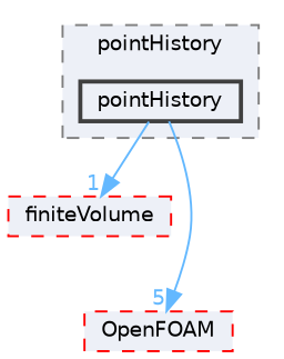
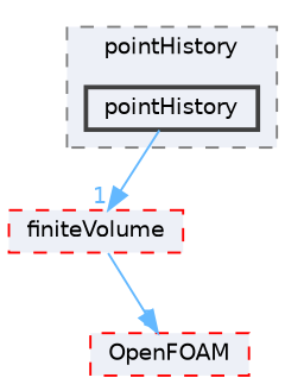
  digraph {
    compound=true
    node [color=red fillcolor="#edf0f7" fontname=Helvetica fontsize=10 shape=box style="filled,dashed"]
    edge [color=steelblue1 fontcolor=steelblue1 fontname=Helvetica fontsize=10 labeldistance=1.5 labelfontname=Helvetica labelfontsize=10]
    n1 [color=grey25 height=0.2 label=pointHistory style="filled,bold" width=0.4]
    n2 [height=0.2 label=finiteVolume width=0.4]
    n3 [height=0.2 label=OpenFOAM width=0.4]
    subgraph cluster_1 {
      bgcolor="#edf0f7"
      fontname=Helvetica
      fontsize=10
      label=pointHistory
      pencolor=grey50
      style="filled,dashed"
      n1
    }
    n1 -> n2 [headlabel=1]
-   n1 -> n3 [headlabel=5]
+   n2 -> n3 [headlabel=5]
  }
